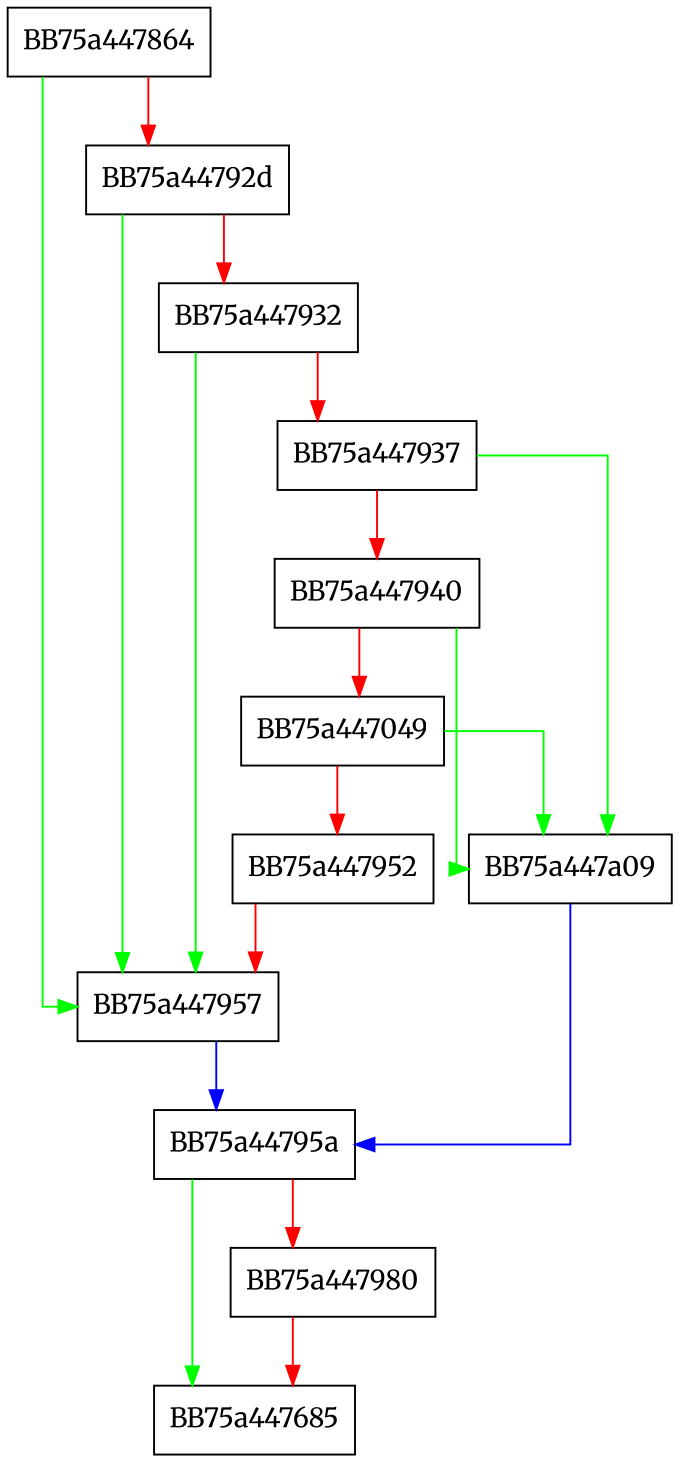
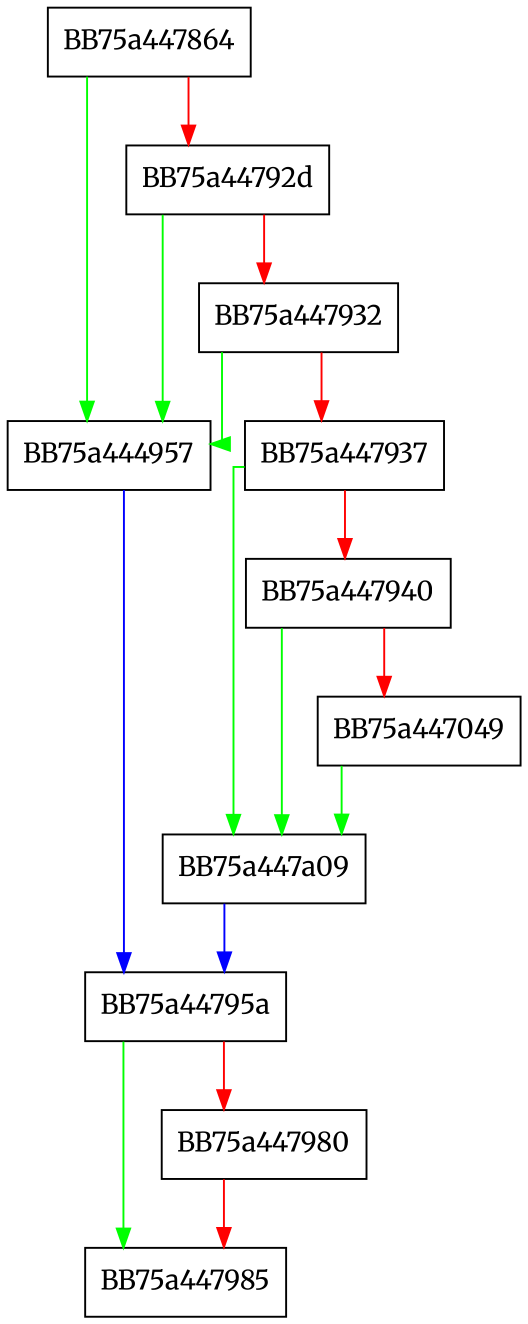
  digraph {
    fontname=Merriweather
    splines=ortho
    node [fontname=Merriweather shape=box]
    edge [color=red fontname=Merriweather]
    BB75a447864
-   BB75a447957
+   BB75a447957 [label=BB75a444957]
    BB75a44792d
    BB75a44795a
    BB75a447932
-   BB75a447985 [label=BB75a447685]
+   BB75a447985
    BB75a447980
    BB75a447937
    BB75a447a09
    BB75a447940
    n11 [label=BB75a447049]
-   BB75a447952
    BB75a447864 -> BB75a447957 [color=green]
    BB75a447864 -> BB75a44792d
    BB75a447957 -> BB75a44795a [color=blue]
    BB75a44792d -> BB75a447957 [color=green]
    BB75a44792d -> BB75a447932
    BB75a44795a -> BB75a447985 [color=green]
    BB75a44795a -> BB75a447980
    BB75a447932 -> BB75a447957 [color=green]
    BB75a447932 -> BB75a447937
    BB75a447980 -> BB75a447985
    BB75a447937 -> BB75a447a09 [color=green]
    BB75a447937 -> BB75a447940
    BB75a447a09 -> BB75a44795a [color=blue]
    BB75a447940 -> BB75a447a09 [color=green]
    BB75a447940 -> n11
    n11 -> BB75a447a09 [color=green]
-   n11 -> BB75a447952
-   BB75a447952 -> BB75a447957
  }
